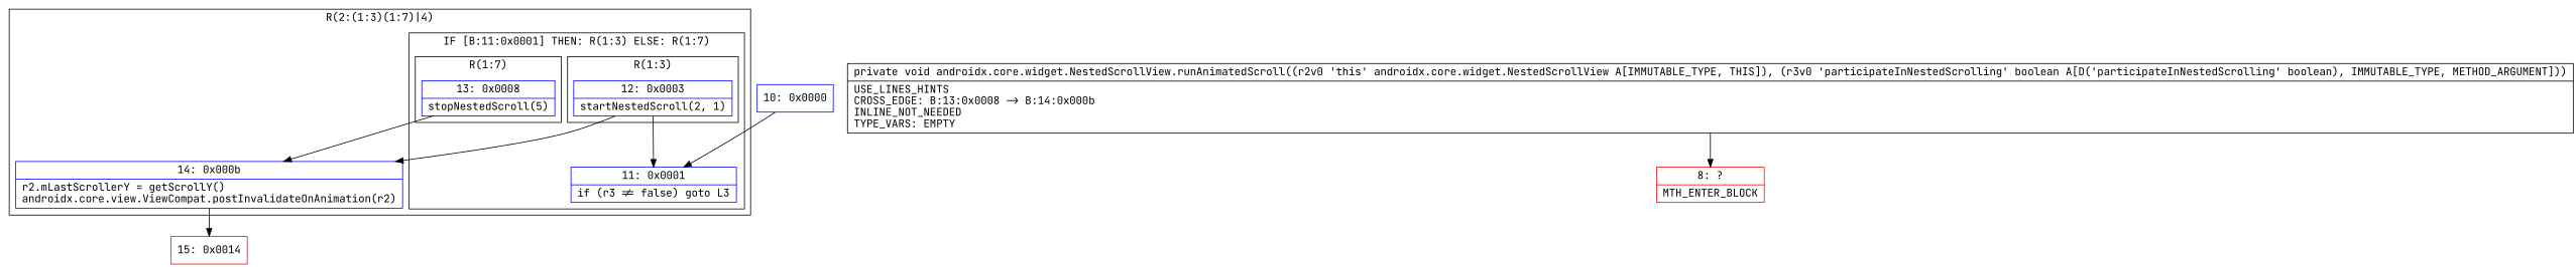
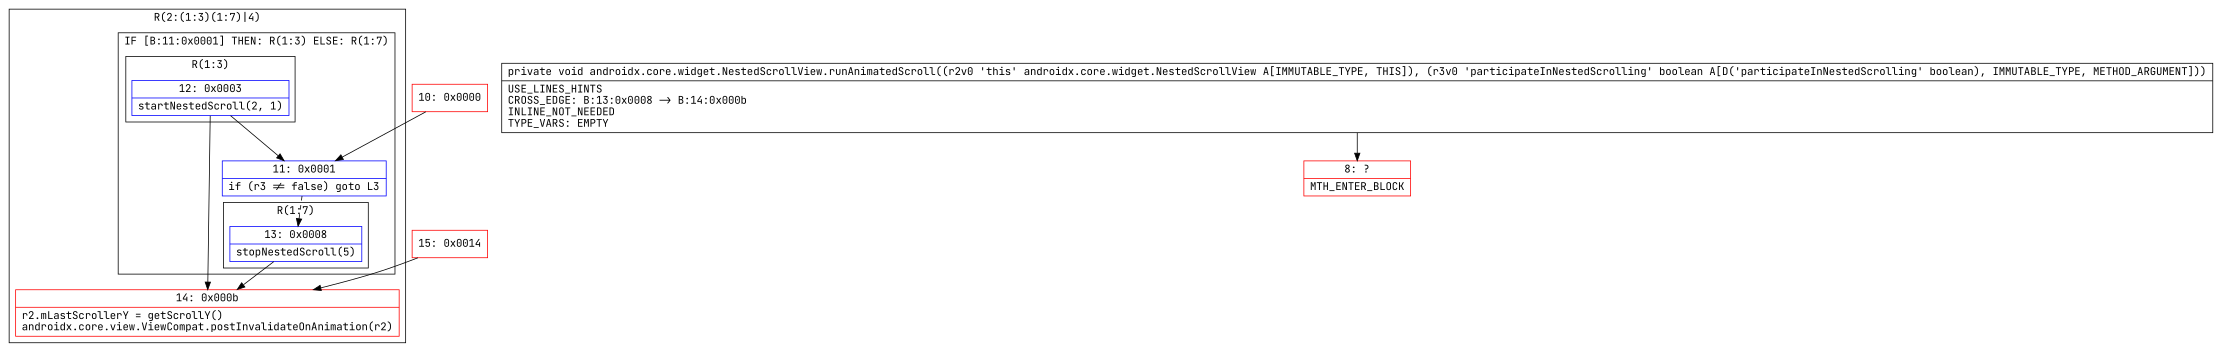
  digraph {
    fontname="JetBrains Mono"
    node [color=blue fontname="JetBrains Mono" shape=record]
    edge [fontname="JetBrains Mono"]
    n1 [label="{12\:\ 0x0003|startNestedScroll(2, 1)\l}"]
    n2 [label="{13\:\ 0x0008|stopNestedScroll(5)\l}"]
    n3 [label="{11\:\ 0x0001|if (r3 != false) goto L3\l}"]
-   n4 [label="{14\:\ 0x000b|r2.mLastScrollerY = getScrollY()\landroidx.core.view.ViewCompat.postInvalidateOnAnimation(r2)\l}"]
+   n4 [color=red label="{14\:\ 0x000b|r2.mLastScrollerY = getScrollY()\landroidx.core.view.ViewCompat.postInvalidateOnAnimation(r2)\l}"]
    n5 [color=red label="{15\:\ 0x0014}"]
    n6 [color=red label="{8\:\ ?|MTH_ENTER_BLOCK\l}"]
-   n7 [label="{10\:\ 0x0000}"]
+   n7 [color=red label="{10\:\ 0x0000}"]
    n8 [label="{private void androidx.core.widget.NestedScrollView.runAnimatedScroll((r2v0 'this' androidx.core.widget.NestedScrollView A[IMMUTABLE_TYPE, THIS]), (r3v0 'participateInNestedScrolling' boolean A[D('participateInNestedScrolling' boolean), IMMUTABLE_TYPE, METHOD_ARGUMENT]))  | USE_LINES_HINTS\lCROSS_EDGE: B:13:0x0008 \-\> B:14:0x000b\lINLINE_NOT_NEEDED\lTYPE_VARS: EMPTY\l}" color=""]
    subgraph cluster_1 {
      label="R(2:(1:3)(1:7)|4)"
      n4
      subgraph cluster_2 {
        label="IF [B:11:0x0001] THEN: R(1:3) ELSE: R(1:7)"
        n3
        subgraph cluster_3 {
          label="R(1:3)"
          n1
        }
        subgraph cluster_4 {
          label="R(1:7)"
          n2
        }
      }
    }
    n1 -> n3
    n1 -> n4
    n2 -> n4
-   n4 -> n5
+   n3 -> n2 [style=dashed]
+   n5 -> n4
    n7 -> n3
    n8 -> n6
  }
